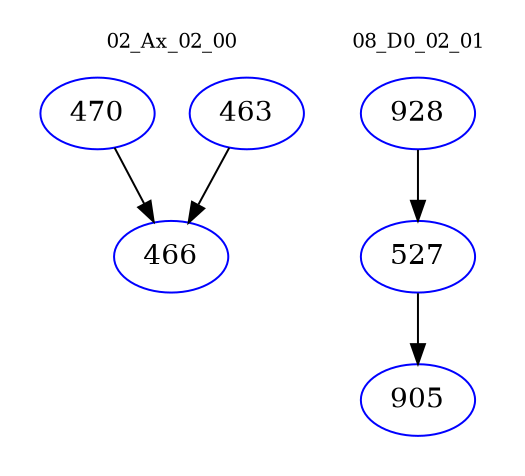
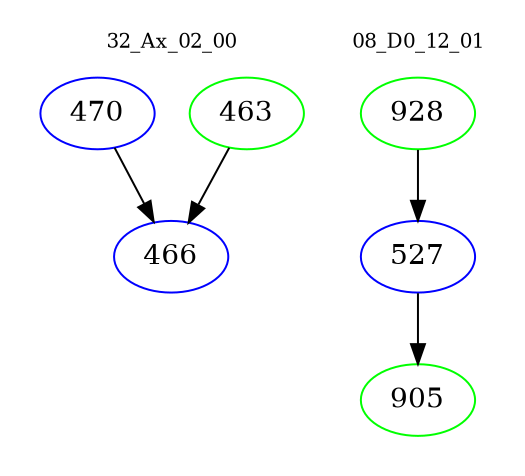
  digraph {
    node [color=blue]
    edge [color=black]
-   n1 [label=463]
+   n1 [color=green label=463]
    n2 [label=466]
    n3 [label=470]
-   n4 [label=928]
+   n4 [color=green label=928]
    n5 [label=527]
-   n6 [label=905]
+   n6 [color=green label=905]
    subgraph cluster_1 {
      color=white
      fontsize=10
-     label="02_Ax_02_00"
+     label="32_Ax_02_00"
      n1
      n2
      n3
    }
    subgraph cluster_2 {
      color=white
      fontsize=10
-     label="08_D0_02_01"
+     label="08_D0_12_01"
      n4
      n5
      n6
    }
    n1 -> n2
    n3 -> n2
    n4 -> n5
    n5 -> n6
  }
